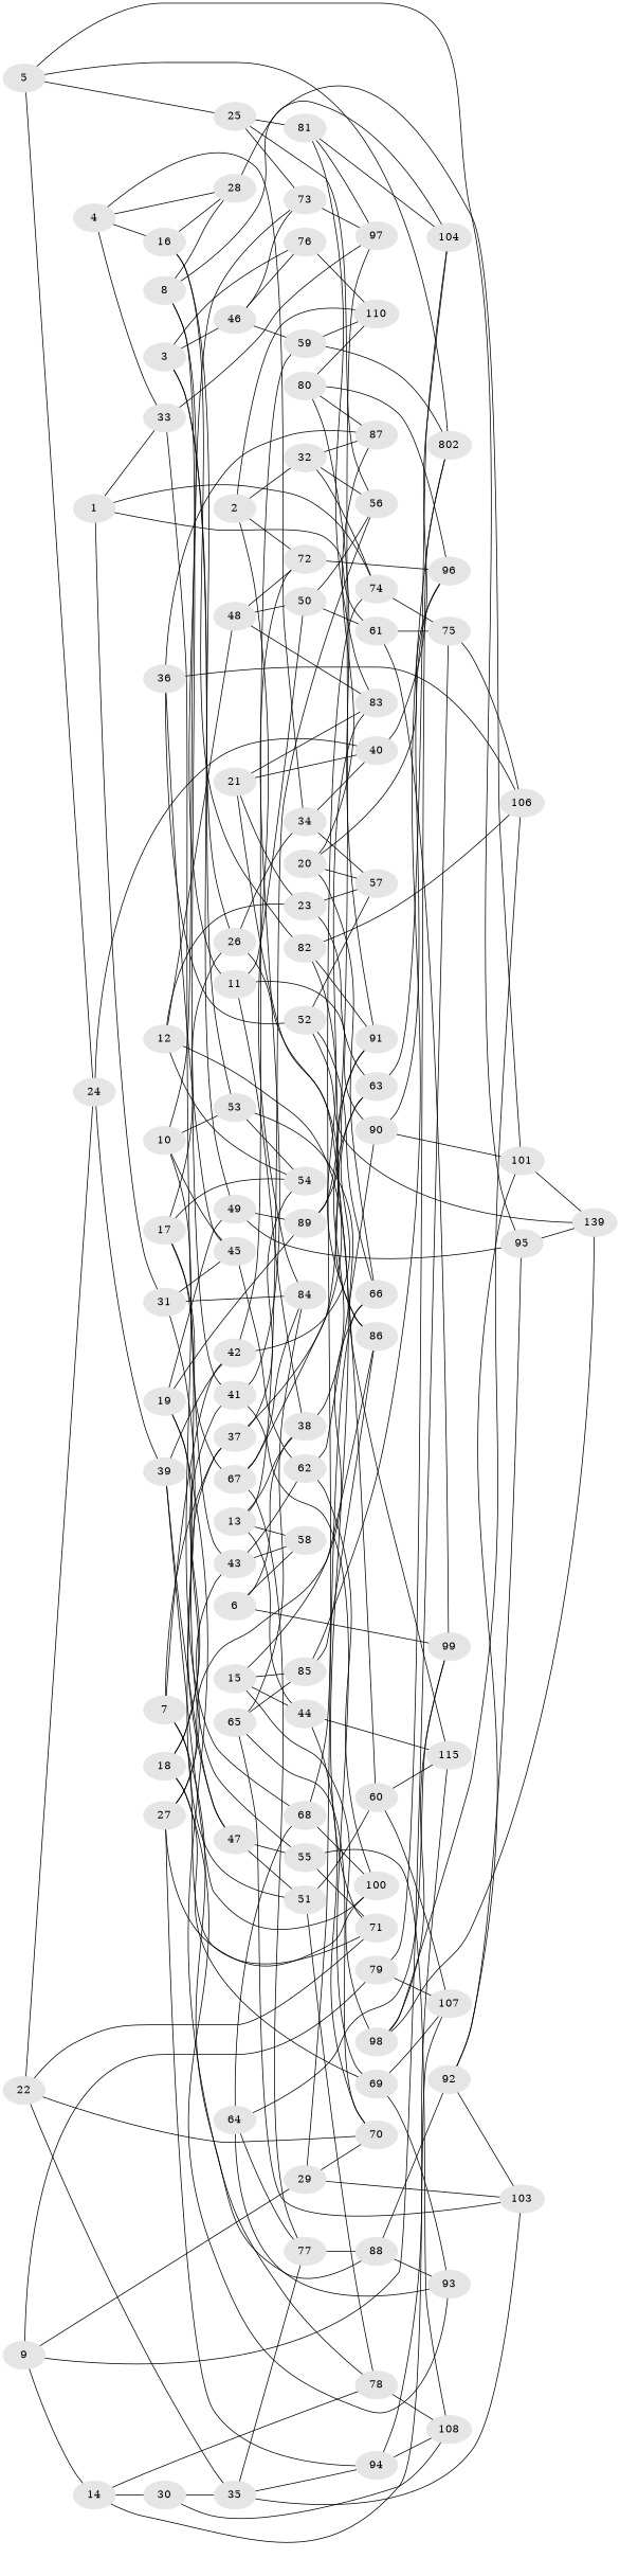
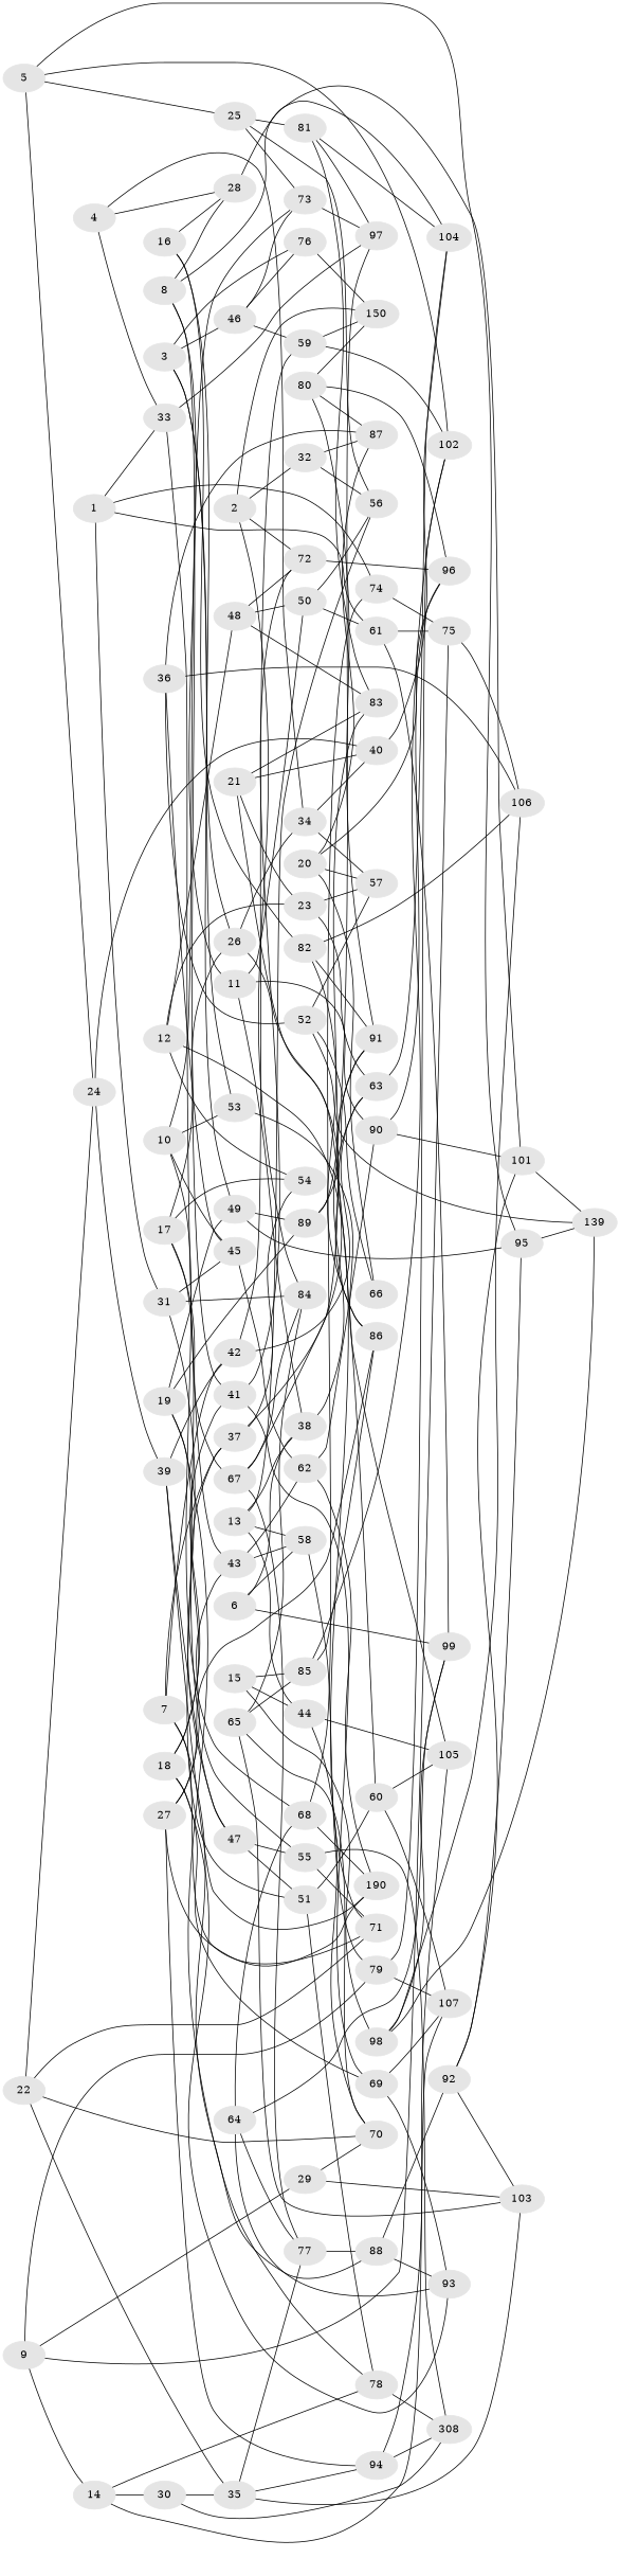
  graph {
    rankdir=LR
    node [color=gray90 style=filled]
    1
    31
    33
    61
    74
    84
    45
    47
    43
    97
    99
    75
    2
    32
    72
-   110
+   110 [label=150]
    56
    87
    96
    3
    46
    49
    53
    76
    73
    59
    95
    89
    54
-   105 [label=115]
+   105
    4
    16
    28
    34
    26
    82
    104
    57
    40
    5
    24
    25
-   102 [label=802]
+   102
    39
    81
    n46 [label=139]
    6
    38
    58
    63
    79
    7
    37
    42
    71
    88
    91
    93
    92
    8
    11
    41
    101
    50
    90
    69
    9
    14
    29
    30
    78
    107
    66
    70
    103
    106
    10
    68
    62
-   100
+   100 [label=190]
    12
    23
    48
    83
    13
    44
    35
-   108
+   108 [label=308]
    15
    85
    98
    86
    17
    55
    67
    77
    18
    19
    51
    60
    20
    21
    22
    94
    27
    36
    52
    64
    65
    80
    1 -- 31
    1 -- 33
    1 -- 61
    1 -- 74
    31 -- 84
    31 -- 45
    31 -- 47
    33 -- 43
    33 -- 97
    61 -- 99
    61 -- 75
    74 -- 75
    45 -- 62
    47 -- 55
    47 -- 51
    43 -- 58
    43 -- 62
    75 -- 106
    2 -- 84
    2 -- 32
    2 -- 72
    2 -- 110
-   32 -- 74
    32 -- 56
    32 -- 87
    72 -- 96
    3 -- 46
    3 -- 49
    3 -- 53
    3 -- 76
    46 -- 76
    46 -- 73
    46 -- 59
    49 -- 95
    49 -- 89
-   53 -- 54
    53 -- 105
    76 -- 110
    73 -- 97
    59 -- 110
    59 -- 102
    95 -- n46
    89 -- 97
    89 -- 91
    4 -- 33
-   4 -- 16
    4 -- 28
    4 -- 34
    16 -- 28
    16 -- 26
    16 -- 82
    28 -- 104
    34 -- 57
    34 -- 40
    26 -- 34
    26 -- 86
    82 -- 91
    82 -- 106
    82 -- 86
    40 -- 104
    5 -- 95
    5 -- 24
    5 -- 25
    5 -- 102
    24 -- 40
    24 -- 39
    25 -- 56
    25 -- 73
    25 -- 81
    39 -- 47
    39 -- 42
    39 -- 100
    81 -- 97
    81 -- 104
    81 -- 83
    6 -- 99
    6 -- 38
    6 -- 58
    38 -- 63
+   58 -- 79
    63 -- 104
    79 -- 102
    79 -- 107
    7 -- 37
    7 -- 42
    7 -- 71
    7 -- 88
    37 -- 54
    37 -- 91
    42 -- 59
    42 -- 63
    88 -- 93
    88 -- 92
    92 -- 95
    92 -- 101
    92 -- 103
    8 -- 28
    8 -- 11
    8 -- 41
    8 -- 101
    11 -- 38
    11 -- 50
    11 -- 90
    41 -- 72
    41 -- 69
    101 -- n46
    50 -- 61
    50 -- 56
    90 -- 96
    90 -- 101
    69 -- 93
    69 -- 107
    9 -- 75
    9 -- 79
    9 -- 14
    9 -- 29
    14 -- 30
    14 -- 78
    14 -- 107
-   29 -- 66
    29 -- 70
    29 -- 103
    30 -- 35
    30 -- 108
    78 -- 108
    10 -- 45
    10 -- 53
    10 -- 73
    10 -- 68
    68 -- 74
    68 -- 100
    62 -- 90
    62 -- 100
    12 -- 54
    12 -- 71
    12 -- 23
    12 -- 48
    23 -- 57
    23 -- 63
    48 -- 72
    48 -- 50
    48 -- 83
    13 -- 56
    13 -- 38
    13 -- 58
    13 -- 44
    44 -- 105
    44 -- 70
    35 -- 103
    35 -- 77
    35 -- 94
-   15 -- 66
    15 -- 44
    15 -- 85
    15 -- 98
    85 -- 102
    85 -- 86
    98 -- 99
    98 -- n46
    98 -- 106
    17 -- 54
    17 -- 26
    17 -- 55
    17 -- 67
    55 -- 71
    55 -- 108
    67 -- 84
    67 -- 83
    67 -- 77
    77 -- 88
    18 -- 37
    18 -- 93
    18 -- 41
    18 -- 69
    19 -- 49
    19 -- 89
    19 -- 78
    19 -- 51
    51 -- 78
    51 -- 60
    60 -- 105
    60 -- 107
    20 -- 87
    20 -- 96
    20 -- 57
    20 -- 66
    21 -- 40
    21 -- 23
    21 -- 83
    21 -- 60
    22 -- 24
    22 -- 71
    22 -- 70
    22 -- 35
    94 -- 105
    94 -- 108
    27 -- 43
    27 -- 100
    27 -- 86
    27 -- 94
    36 -- 45
    36 -- 87
    36 -- 106
    36 -- 52
    52 -- 57
    52 -- n46
    52 -- 66
    64 -- 99
    64 -- 93
    64 -- 68
    64 -- 77
    65 -- 84
    65 -- 70
    65 -- 103
    65 -- 85
    80 -- 110
    80 -- 87
    80 -- 96
    80 -- 91
  }
